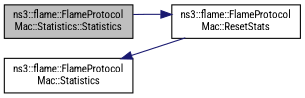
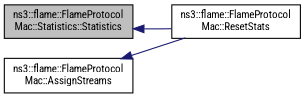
  digraph {
    fontname="Roboto Condensed"
    rankdir=LR
    node [color=black fillcolor=white fontname="Roboto Condensed" fontsize=10 shape=record style=filled]
    edge [color=midnightblue dir=back fontname="Roboto Condensed" fontsize=10 labelfontname=Helvetica labelfontsize=10 style=solid]
    n1 [fillcolor=grey75 fontcolor=black height=0.2 label="ns3::flame::FlameProtocol\lMac::Statistics::Statistics" width=0.4]
    n2 [height=0.2 label="ns3::flame::FlameProtocol\lMac::ResetStats" width=0.4]
-   n3 [height=0.2 label="ns3::flame::FlameProtocol\lMac::Statistics" width=0.4]
-   n2 -> n1
+   n3 [height=0.2 label="ns3::flame::FlameProtocol\lMac::AssignStreams" width=0.4]
+   n1 -> n2
    n3 -> n2
  }
